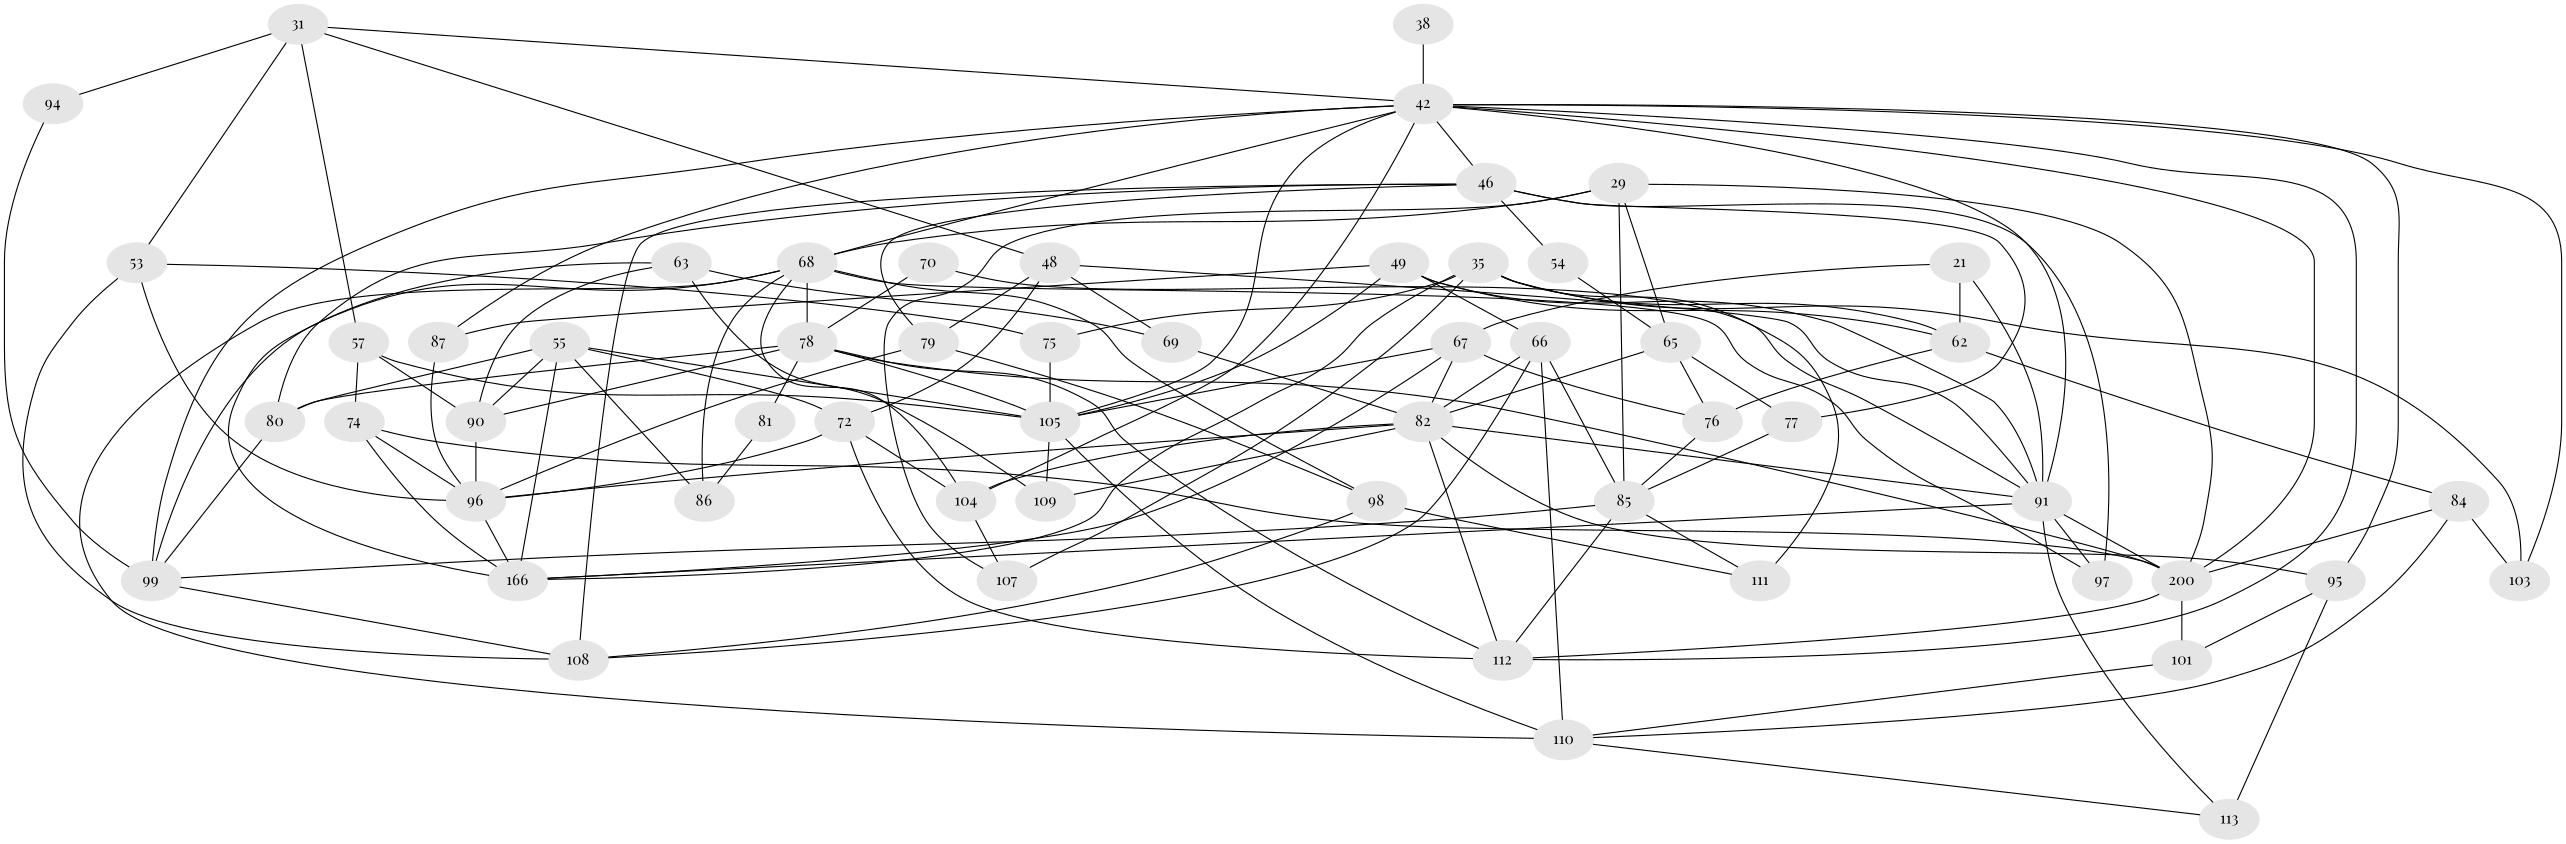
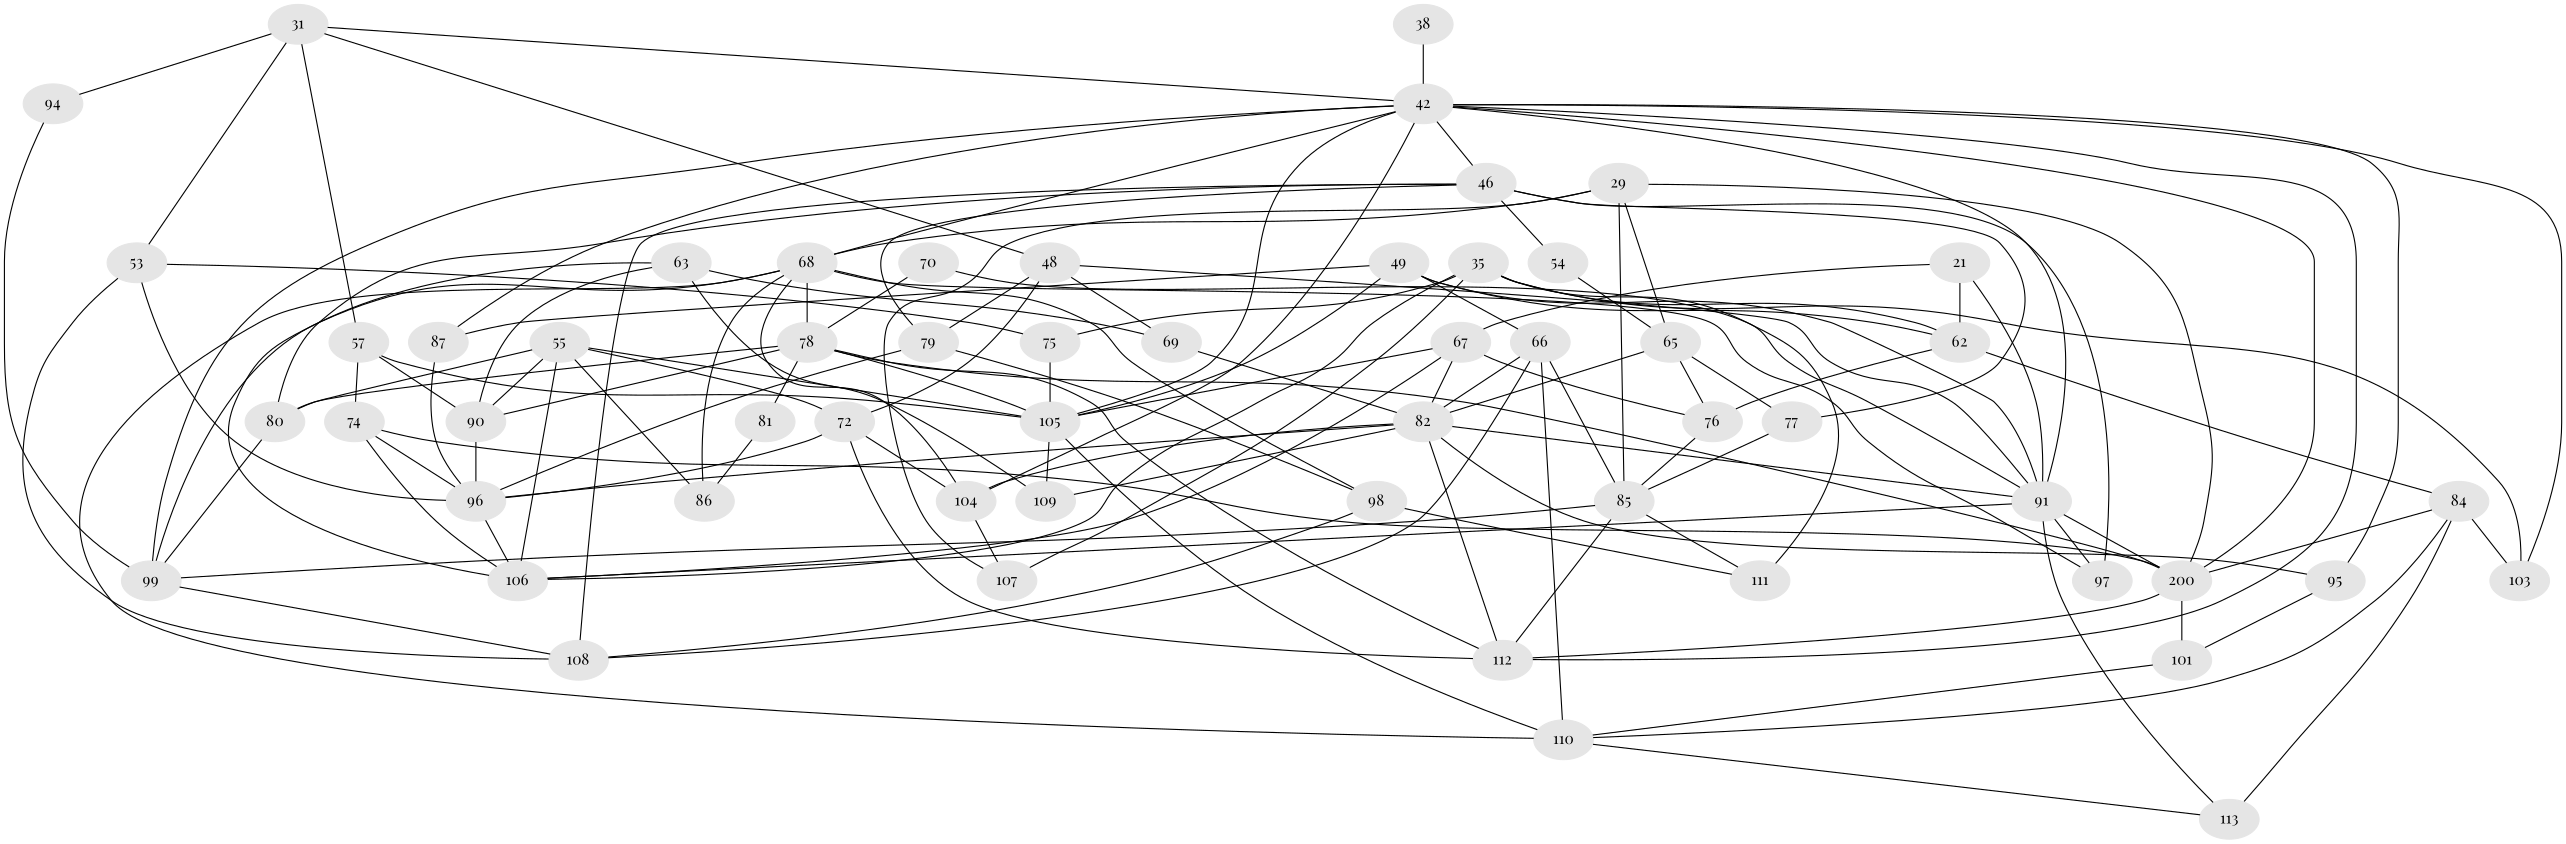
  graph {
    fontname="Playfair Display"
    node [color=gray90 fontname="Playfair Display" style=filled]
    edge [fontname="Playfair Display"]
    62 [super="+20"]
    76
    84 [super="+8"]
    21
    67
    91 [super="+43+3+33"]
-   106 [super="+5+58" label=166]
+   106 [super="+5+58"]
    105 [super="+52+89+93"]
    82 [super="+36+64"]
    n10 [label=200 super="+24+83"]
    97 [super="+23"]
    113
    29 [super="+19"]
    65 [super="+7"]
    68 [super="+61+51"]
    85
    107
    77
    99
    104 [super="+92+102"]
    86
    110 [super="+59"]
    78 [super="+1+56+71"]
    98
    111
    112 [super="+88"]
    101
    31 [super="+26"]
    42 [super="+11+6"]
    48 [super="+10"]
    53
    57 [super="+18"]
    94
    103
    46 [super="+15"]
    87
    95
    79
    69
    72 [super="+34"]
    75
    108
    96 [super="+60"]
    90
    74 [super="+73"]
    35 [super="+16"]
    38
    54
    80
    109
    49 [super="+13+32+47"]
    66 [super="+39"]
    55 [super="+17"]
    63
    81
    70
    62 -- 76
    62 -- 84
    76 -- 85
    84 -- n10 [weight=2]
    84 -- 110
    84 -- 103
    21 -- 62
    21 -- 67
    21 -- 91
    67 -- 76
    67 -- 106
    67 -- 105
    67 -- 82
    91 -- 106 [weight=2]
    91 -- n10 [weight=2]
    91 -- 97
    91 -- 113
    105 -- 110 [weight=2]
    105 -- 109
    82 -- 91
    82 -- 104 [weight=2]
    82 -- 112
    82 -- 95
    82 -- 96
    82 -- 109
    n10 -- 112
    n10 -- 101
    29 -- n10
    29 -- 65
    29 -- 68
    29 -- 85
    29 -- 107
    65 -- 76
    65 -- 82
    65 -- 77
    68 -- 97
    68 -- 99
    68 -- 104
    68 -- 86
    68 -- 110
    68 -- 78 [weight=3]
    68 -- 98
    85 -- 99
    85 -- 111
    85 -- 112 [weight=2]
    77 -- 85
    99 -- 108
    104 -- 107
    110 -- 113
    78 -- 105 [weight=2]
    78 -- n10 [weight=3]
    78 -- 112
    78 -- 90
    78 -- 80
    78 -- 81
    98 -- 111
    98 -- 108
    101 -- 110
    31 -- 42
    31 -- 48
    31 -- 53
    31 -- 57 [weight=2]
    31 -- 94
    42 -- 91 [weight=2]
    42 -- 105 [weight=2]
    42 -- n10 [weight=3]
    42 -- 68
    42 -- 99
    42 -- 104 [weight=2]
    42 -- 112
    42 -- 103
    42 -- 46
    42 -- 87 [weight=2]
    42 -- 95
    48 -- 91
    48 -- 79
    48 -- 69
    48 -- 72
    53 -- 75
    53 -- 108
    53 -- 96
    57 -- 105
    57 -- 90
    57 -- 74
    94 -- 99
    46 -- 97 [weight=2]
    46 -- 77
    46 -- 79
    46 -- 108
    46 -- 54
    46 -- 80
    87 -- 96
-   95 -- 113
+   84 -- 113
    95 -- 101
    79 -- 98
    79 -- 96
    69 -- 82
    72 -- 104
    72 -- 112
    72 -- 96
    75 -- 105
    96 -- 106
    90 -- 96
    74 -- 106 [weight=2]
    74 -- n10
    74 -- 96
    35 -- 62 [weight=2]
    35 -- 106
    35 -- 107 [weight=2]
    35 -- 111 [weight=2]
    35 -- 103
    35 -- 75
    38 -- 42 [weight=2]
    54 -- 65
    80 -- 99
    49 -- 62 [weight=2]
    49 -- 91
    49 -- 105
    49 -- 87
    49 -- 66 [weight=2]
    66 -- 82 [weight=2]
    66 -- 85 [weight=2]
    66 -- 110
    66 -- 108
    55 -- 106
    55 -- 105
    55 -- 86
    55 -- 72
    55 -- 90
    55 -- 80
    63 -- 106
    63 -- 69
    63 -- 90
    63 -- 109
    81 -- 86
    70 -- 91
    70 -- 78
  }
